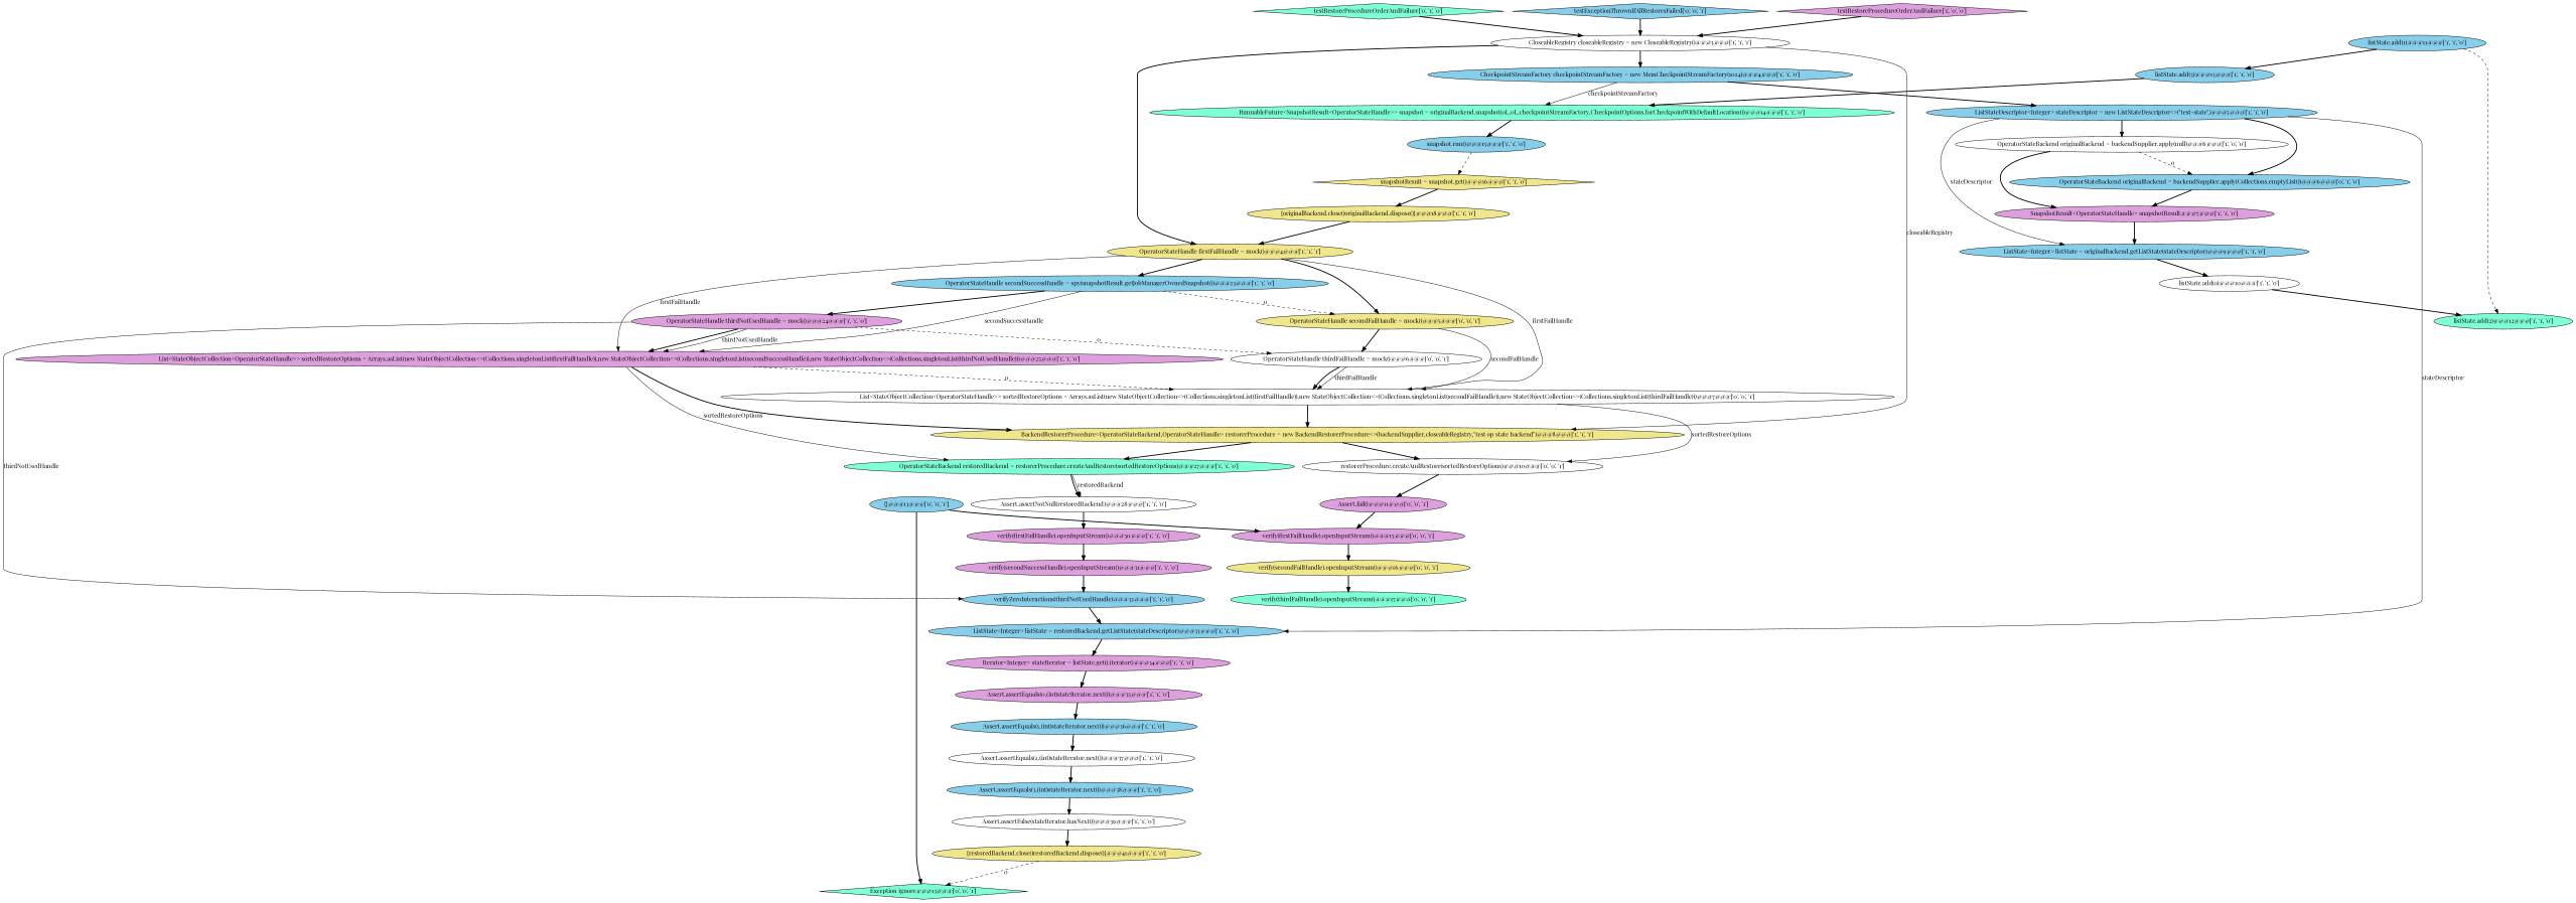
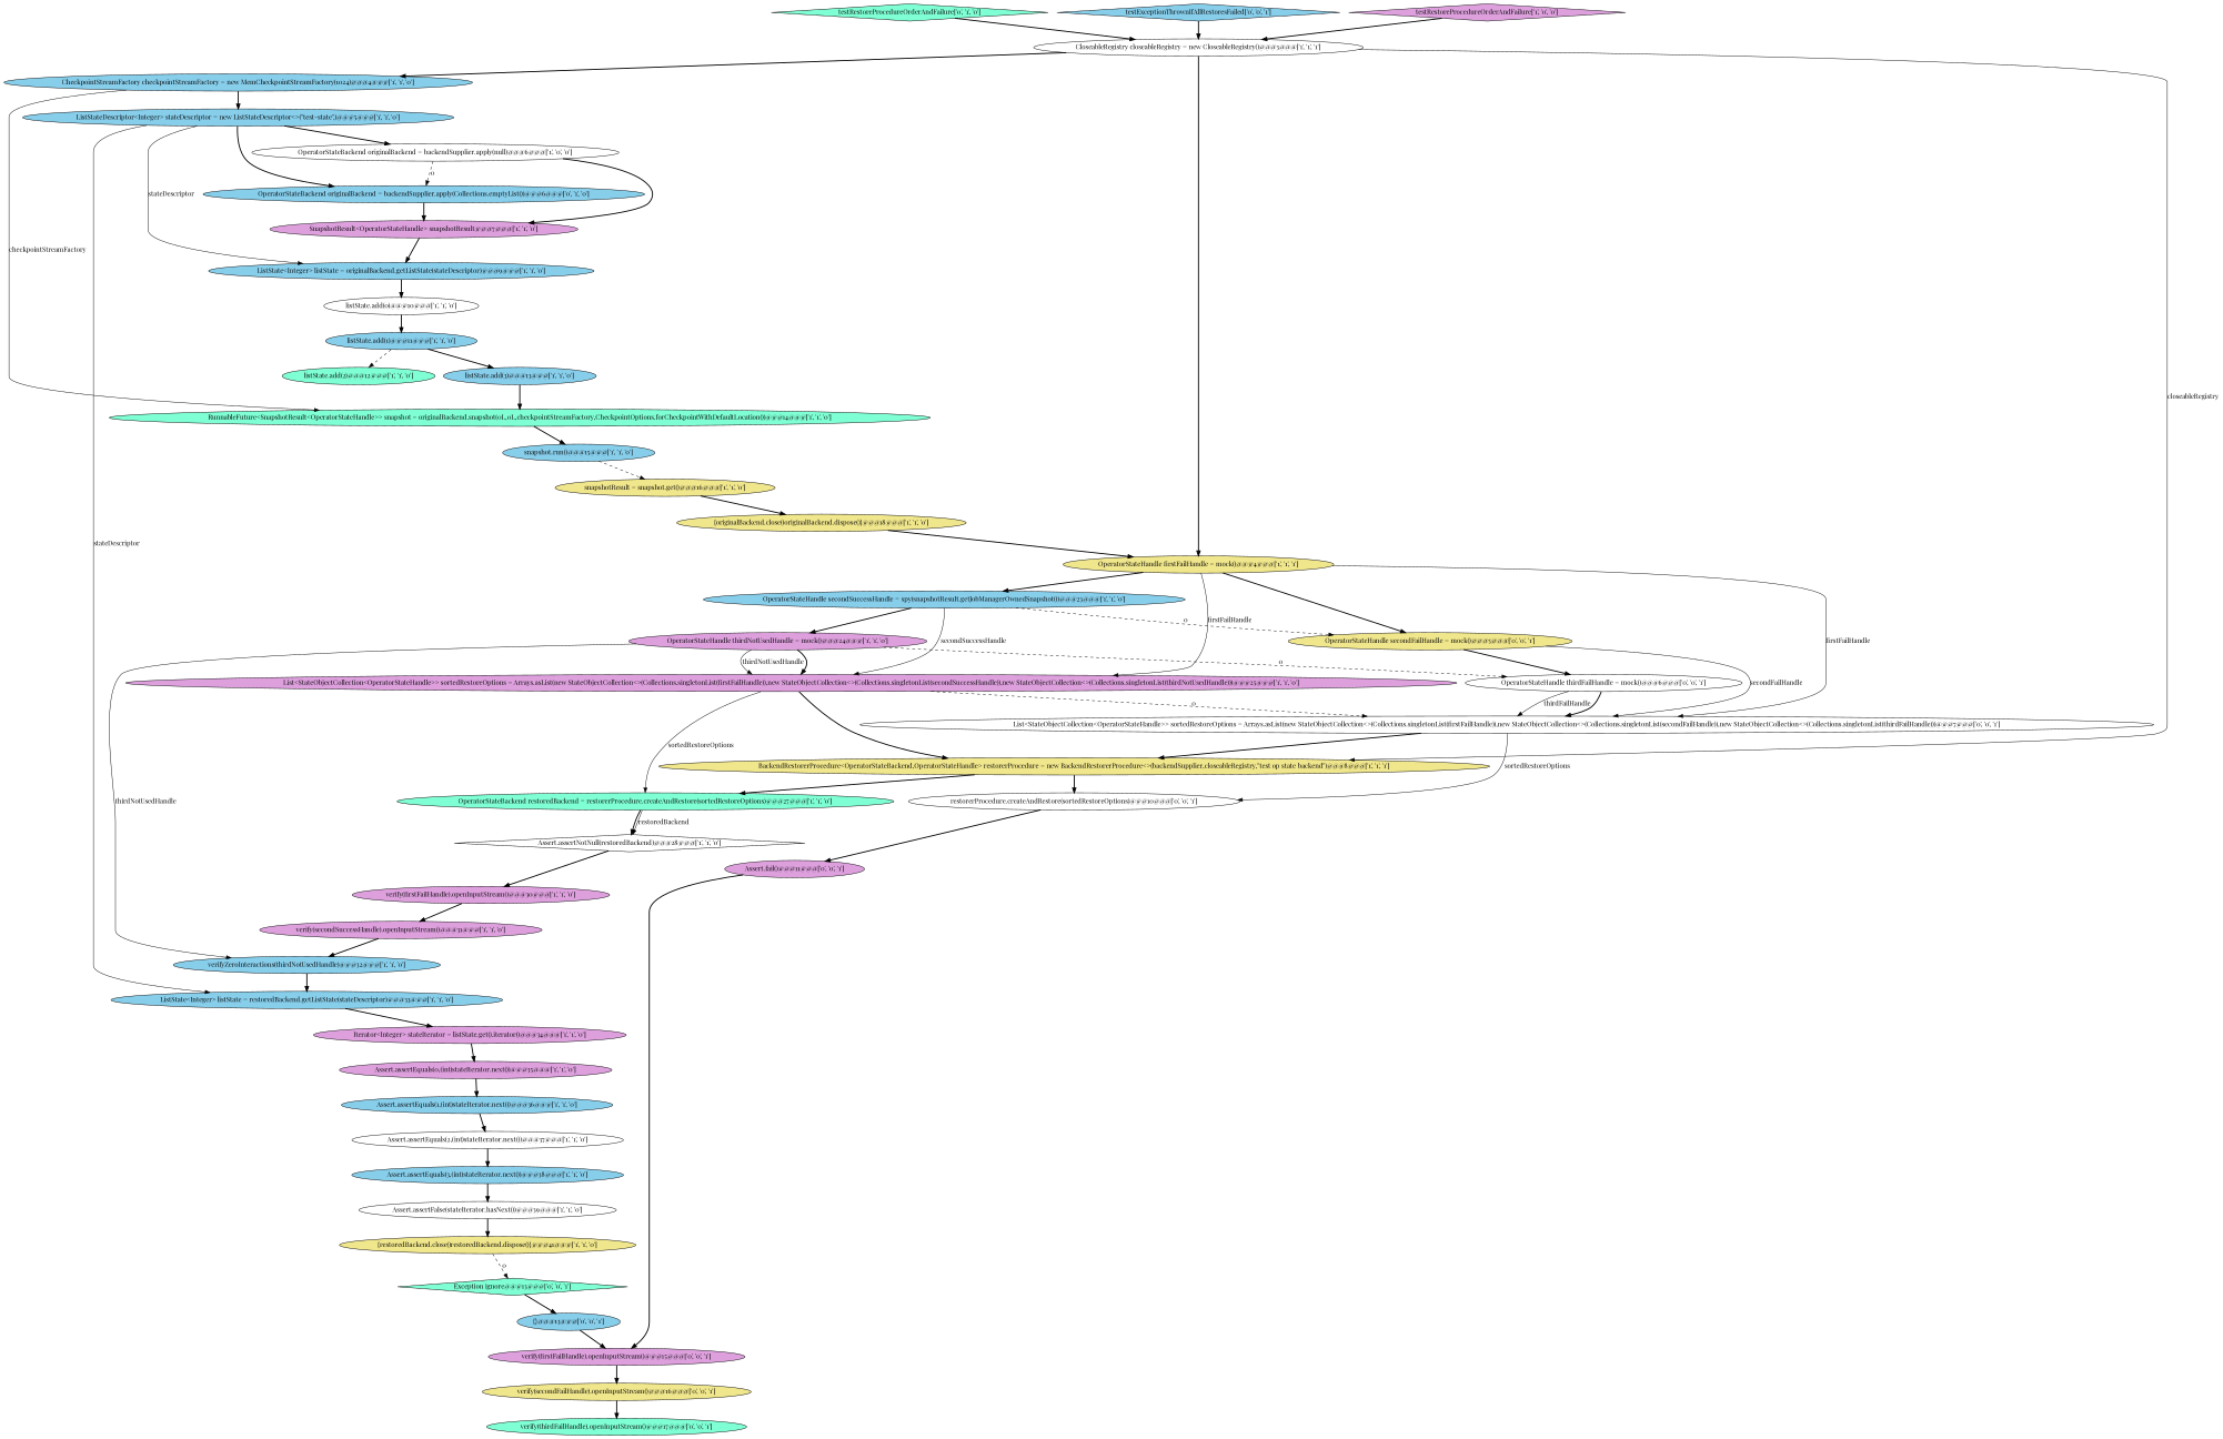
  digraph {
    fontname="Playfair Display"
    node [fillcolor=skyblue fontname="Playfair Display" shape=ellipse style=filled]
    edge [fontname="Playfair Display" style=bold]
    n1 [fillcolor=plum label="verify(firstFailHandle).openInputStream()@@@15@@@['0', '0', '1']"]
    n2 [fillcolor=khaki label="verify(secondFailHandle).openInputStream()@@@16@@@['0', '0', '1']"]
    n3 [fillcolor=aquamarine label="verify(thirdFailHandle).openInputStream()@@@17@@@['0', '0', '1']"]
    n4 [fillcolor=white label="restorerProcedure.createAndRestore(sortedRestoreOptions)@@@10@@@['0', '0', '1']"]
    n5 [fillcolor=plum label="Assert.fail()@@@11@@@['0', '0', '1']"]
    n6 [label="Assert.assertEquals(3,(int)stateIterator.next())@@@38@@@['1', '1', '0']"]
    n7 [fillcolor=white label="Assert.assertFalse(stateIterator.hasNext())@@@39@@@['1', '1', '0']"]
    n8 [fillcolor=khaki label="{restoredBackend.close()restoredBackend.dispose()}@@@41@@@['1', '1', '0']"]
    n9 [label="ListState<Integer> listState = restoredBackend.getListState(stateDescriptor)@@@33@@@['1', '1', '0']"]
    n10 [fillcolor=plum label="Iterator<Integer> stateIterator = listState.get().iterator()@@@34@@@['1', '1', '0']"]
    n11 [fillcolor=plum label="Assert.assertEquals(0,(int)stateIterator.next())@@@35@@@['1', '1', '0']"]
    n12 [fillcolor=khaki label="OperatorStateHandle firstFailHandle = mock()@@@4@@@['1', '1', '1']"]
    n13 [fillcolor=khaki label="OperatorStateHandle secondFailHandle = mock()@@@5@@@['0', '0', '1']"]
    n14 [fillcolor=plum label="List<StateObjectCollection<OperatorStateHandle>> sortedRestoreOptions = Arrays.asList(new StateObjectCollection<>(Collections.singletonList(firstFailHandle)),new StateObjectCollection<>(Collections.singletonList(secondSuccessHandle)),new StateObjectCollection<>(Collections.singletonList(thirdNotUsedHandle)))@@@25@@@['1', '1', '0']"]
    n15 [fillcolor=white label="List<StateObjectCollection<OperatorStateHandle>> sortedRestoreOptions = Arrays.asList(new StateObjectCollection<>(Collections.singletonList(firstFailHandle)),new StateObjectCollection<>(Collections.singletonList(secondFailHandle)),new StateObjectCollection<>(Collections.singletonList(thirdFailHandle)))@@@7@@@['0', '0', '1']"]
    n16 [label="OperatorStateHandle secondSuccessHandle = spy(snapshotResult.getJobManagerOwnedSnapshot())@@@23@@@['1', '1', '0']"]
    n17 [fillcolor=white label="OperatorStateHandle thirdFailHandle = mock()@@@6@@@['0', '0', '1']"]
    n18 [fillcolor=aquamarine label="OperatorStateBackend restoredBackend = restorerProcedure.createAndRestore(sortedRestoreOptions)@@@27@@@['1', '1', '0']"]
    n19 [fillcolor=khaki label="BackendRestorerProcedure<OperatorStateBackend,OperatorStateHandle> restorerProcedure = new BackendRestorerProcedure<>(backendSupplier,closeableRegistry,\"test op state backend\")@@@8@@@['1', '1', '1']"]
    n20 [fillcolor=plum label="OperatorStateHandle thirdNotUsedHandle = mock()@@@24@@@['1', '1', '0']"]
    n21 [fillcolor=plum label="verify(secondSuccessHandle).openInputStream()@@@31@@@['1', '1', '0']"]
    n22 [label="verifyZeroInteractions(thirdNotUsedHandle)@@@32@@@['1', '1', '0']"]
-   n23 [fillcolor=khaki label="snapshotResult = snapshot.get()@@@16@@@['1', '1', '0']" shape=diamond]
+   n23 [fillcolor=khaki label="snapshotResult = snapshot.get()@@@16@@@['1', '1', '0']"]
    n24 [fillcolor=khaki label="{originalBackend.close()originalBackend.dispose()}@@@18@@@['1', '1', '0']"]
    n25 [fillcolor=aquamarine label="testRestoreProcedureOrderAndFailure['0', '1', '0']" shape=diamond]
    n26 [fillcolor=white label="CloseableRegistry closeableRegistry = new CloseableRegistry()@@@3@@@['1', '1', '1']"]
    n27 [label="CheckpointStreamFactory checkpointStreamFactory = new MemCheckpointStreamFactory(1024)@@@4@@@['1', '1', '0']"]
-   n28 [fillcolor=white label="Assert.assertNotNull(restoredBackend)@@@28@@@['1', '1', '0']"]
+   n28 [fillcolor=white label="Assert.assertNotNull(restoredBackend)@@@28@@@['1', '1', '0']" shape=diamond]
    n29 [fillcolor=aquamarine label="Exception ignore@@@13@@@['0', '0', '1']" shape=diamond]
    n30 [fillcolor=aquamarine label="RunnableFuture<SnapshotResult<OperatorStateHandle>> snapshot = originalBackend.snapshot(0L,0L,checkpointStreamFactory,CheckpointOptions.forCheckpointWithDefaultLocation())@@@14@@@['1', '1', '0']"]
    n31 [label="ListStateDescriptor<Integer> stateDescriptor = new ListStateDescriptor<>(\"test-state\",)@@@5@@@['1', '1', '0']"]
    n32 [fillcolor=plum label="verify(firstFailHandle).openInputStream()@@@30@@@['1', '1', '0']"]
    n33 [label="{}@@@13@@@['0', '0', '1']"]
    n34 [label="OperatorStateBackend originalBackend = backendSupplier.apply(Collections.emptyList())@@@6@@@['0', '1', '0']"]
    n35 [fillcolor=plum label="SnapshotResult<OperatorStateHandle> snapshotResult@@@7@@@['1', '1', '0']"]
    n36 [label="ListState<Integer> listState = originalBackend.getListState(stateDescriptor)@@@9@@@['1', '1', '0']"]
    n37 [fillcolor=white label="listState.add(0)@@@10@@@['1', '1', '0']"]
    n38 [label="listState.add(1)@@@11@@@['1', '1', '0']"]
    n39 [label="Assert.assertEquals(1,(int)stateIterator.next())@@@36@@@['1', '1', '0']"]
    n40 [fillcolor=white label="Assert.assertEquals(2,(int)stateIterator.next())@@@37@@@['1', '1', '0']"]
    n41 [label="listState.add(3)@@@13@@@['1', '1', '0']"]
    n42 [fillcolor=aquamarine label="listState.add(2)@@@12@@@['1', '1', '0']"]
    n43 [label="snapshot.run()@@@15@@@['1', '1', '0']"]
    n44 [fillcolor=white label="OperatorStateBackend originalBackend = backendSupplier.apply(null)@@@6@@@['1', '0', '0']"]
    n45 [label="testExceptionThrownIfAllRestoresFailed['0', '0', '1']" shape=diamond]
    n46 [fillcolor=plum label="testRestoreProcedureOrderAndFailure['1', '0', '0']" shape=diamond]
    n1 -> n2
    n2 -> n3
    n4 -> n5
    n5 -> n1
    n6 -> n7
    n7 -> n8
    n8 -> n29 [label=0 style=dashed]
    n9 -> n10
    n10 -> n11
    n11 -> n39
    n12 -> n13
    n12 -> n14 [label=firstFailHandle style=solid]
    n12 -> n15 [label=firstFailHandle style=solid]
    n12 -> n16
    n13 -> n15 [label=secondFailHandle style=solid]
    n13 -> n17
    n14 -> n15 [label=0 style=dashed]
    n14 -> n18 [label=sortedRestoreOptions style=solid]
    n14 -> n19
    n15 -> n4 [label=sortedRestoreOptions style=solid]
    n15 -> n19
    n16 -> n13 [label=0 style=dashed]
    n16 -> n14 [label=secondSuccessHandle style=solid]
    n16 -> n20
    n17 -> n15 [label=thirdFailHandle style=solid]
    n17 -> n15
    n18 -> n28
    n18 -> n28 [label=restoredBackend style=solid]
    n19 -> n4
    n19 -> n18
    n20 -> n14
    n20 -> n14 [label=thirdNotUsedHandle style=solid]
    n20 -> n17 [label=0 style=dashed]
    n20 -> n22 [label=thirdNotUsedHandle style=solid]
    n21 -> n22
    n22 -> n9
    n23 -> n24
    n24 -> n12
    n25 -> n26
    n26 -> n12
    n26 -> n19 [label=closeableRegistry style=solid]
    n26 -> n27
    n27 -> n30 [label=checkpointStreamFactory style=solid]
    n27 -> n31
    n28 -> n32
-   n33 -> n29
+   n29 -> n33
    n30 -> n43
    n31 -> n9 [label=stateDescriptor style=solid]
    n31 -> n34
    n31 -> n36 [label=stateDescriptor style=solid]
    n31 -> n44
    n32 -> n21
    n33 -> n1
    n34 -> n35
    n35 -> n36
    n36 -> n37
-   n37 -> n42
+   n37 -> n38
    n38 -> n41
    n38 -> n42 [style=dashed]
    n39 -> n40
    n40 -> n6
    n41 -> n30
    n43 -> n23 [style=dashed]
    n44 -> n34 [label=0 style=dashed]
    n44 -> n35
    n45 -> n26
    n46 -> n26
  }
